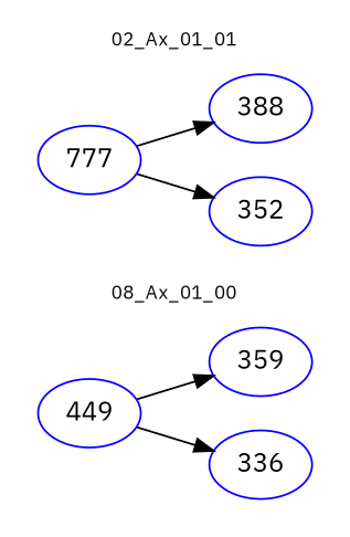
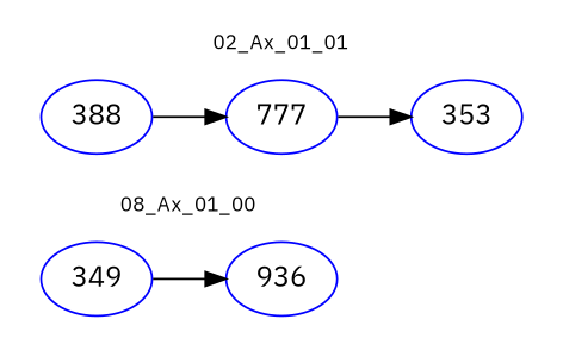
  digraph {
    fontname="IBM Plex Sans"
    rankdir=LR
    node [color=blue fontname="IBM Plex Sans"]
    edge [color=black fontname="IBM Plex Sans"]
-   n1 [label=449]
-   n2 [label=336]
-   n3 [label=359]
+   n1 [label=349]
+   n2 [label=936]
    n4 [label=777]
-   n5 [label=352]
+   n5 [label=353]
    n6 [label=388]
    subgraph cluster_1 {
      color=white
      fontsize=10
      label="08_Ax_01_00"
      n1
      n2
-     n3
    }
    subgraph cluster_2 {
      color=white
      fontsize=10
      label="02_Ax_01_01"
      n4
      n5
      n6
    }
    n1 -> n2
-   n1 -> n3
    n4 -> n5
-   n4 -> n6
+   n6 -> n4
  }
